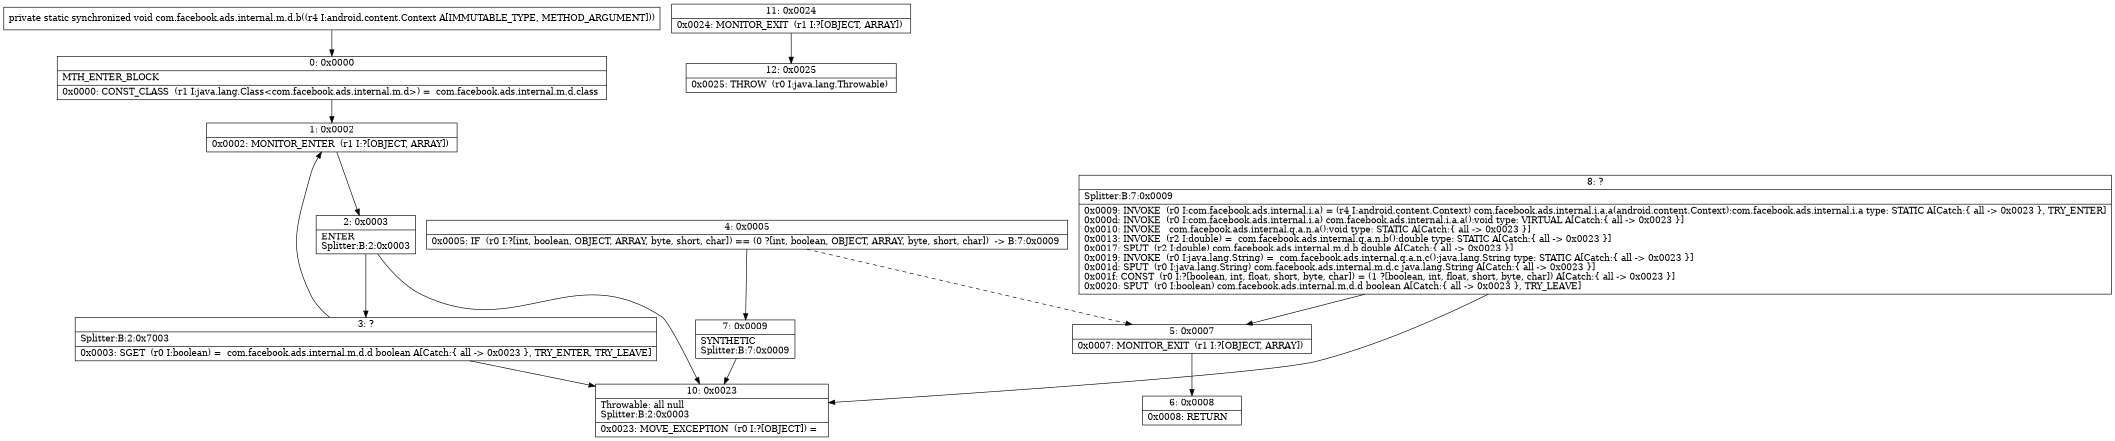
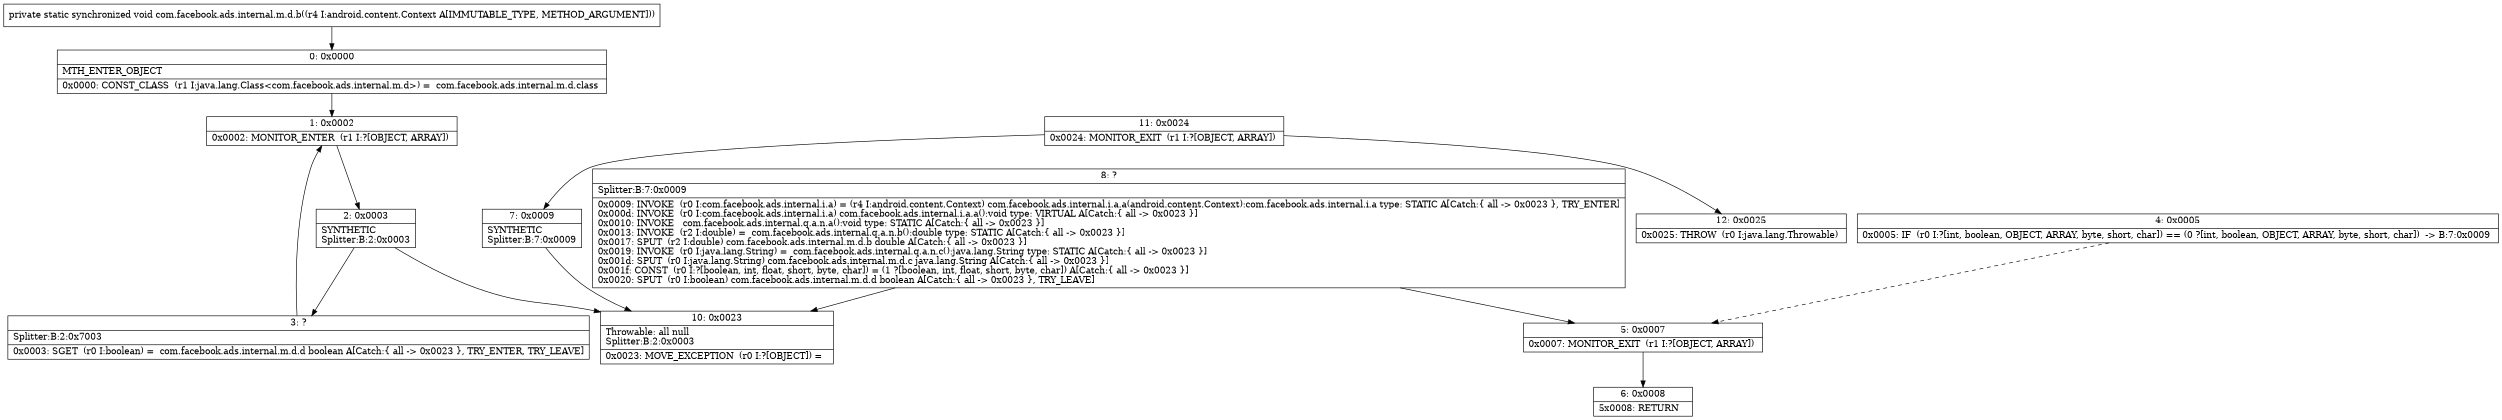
  digraph {
    node [shape=record]
-   n1 [label="{0\:\ 0x0000|MTH_ENTER_BLOCK\l|0x0000: CONST_CLASS  (r1 I:java.lang.Class\<com.facebook.ads.internal.m.d\>) =  com.facebook.ads.internal.m.d.class \l}"]
+   n1 [label="{0\:\ 0x0000|MTH_ENTER_OBJECT\l|0x0000: CONST_CLASS  (r1 I:java.lang.Class\<com.facebook.ads.internal.m.d\>) =  com.facebook.ads.internal.m.d.class \l}"]
    n2 [label="{1\:\ 0x0002|0x0002: MONITOR_ENTER  (r1 I:?[OBJECT, ARRAY]) \l}"]
-   n3 [label="{2\:\ 0x0003|ENTER\lSplitter:B:2:0x0003\l}"]
+   n3 [label="{2\:\ 0x0003|SYNTHETIC\lSplitter:B:2:0x0003\l}"]
    n4 [label="{3\:\ ?|Splitter:B:2:0x7003\l|0x0003: SGET  (r0 I:boolean) =  com.facebook.ads.internal.m.d.d boolean A[Catch:\{ all \-\> 0x0023 \}, TRY_ENTER, TRY_LEAVE]\l}"]
    n5 [label="{10\:\ 0x0023|Throwable: all null\lSplitter:B:2:0x0003\l|0x0023: MOVE_EXCEPTION  (r0 I:?[OBJECT]) =  \l}"]
    n6 [label="{4\:\ 0x0005|0x0005: IF  (r0 I:?[int, boolean, OBJECT, ARRAY, byte, short, char]) == (0 ?[int, boolean, OBJECT, ARRAY, byte, short, char])  \-\> B:7:0x0009 \l}"]
    n7 [label="{5\:\ 0x0007|0x0007: MONITOR_EXIT  (r1 I:?[OBJECT, ARRAY]) \l}"]
    n8 [label="{7\:\ 0x0009|SYNTHETIC\lSplitter:B:7:0x0009\l}"]
-   n9 [label="{6\:\ 0x0008|0x0008: RETURN   \l}"]
+   n9 [label="{6\:\ 0x0008|5x0008: RETURN   \l}"]
    n10 [label="{8\:\ ?|Splitter:B:7:0x0009\l|0x0009: INVOKE  (r0 I:com.facebook.ads.internal.i.a) = (r4 I:android.content.Context) com.facebook.ads.internal.i.a.a(android.content.Context):com.facebook.ads.internal.i.a type: STATIC A[Catch:\{ all \-\> 0x0023 \}, TRY_ENTER]\l0x000d: INVOKE  (r0 I:com.facebook.ads.internal.i.a) com.facebook.ads.internal.i.a.a():void type: VIRTUAL A[Catch:\{ all \-\> 0x0023 \}]\l0x0010: INVOKE   com.facebook.ads.internal.q.a.n.a():void type: STATIC A[Catch:\{ all \-\> 0x0023 \}]\l0x0013: INVOKE  (r2 I:double) =  com.facebook.ads.internal.q.a.n.b():double type: STATIC A[Catch:\{ all \-\> 0x0023 \}]\l0x0017: SPUT  (r2 I:double) com.facebook.ads.internal.m.d.b double A[Catch:\{ all \-\> 0x0023 \}]\l0x0019: INVOKE  (r0 I:java.lang.String) =  com.facebook.ads.internal.q.a.n.c():java.lang.String type: STATIC A[Catch:\{ all \-\> 0x0023 \}]\l0x001d: SPUT  (r0 I:java.lang.String) com.facebook.ads.internal.m.d.c java.lang.String A[Catch:\{ all \-\> 0x0023 \}]\l0x001f: CONST  (r0 I:?[boolean, int, float, short, byte, char]) = (1 ?[boolean, int, float, short, byte, char]) A[Catch:\{ all \-\> 0x0023 \}]\l0x0020: SPUT  (r0 I:boolean) com.facebook.ads.internal.m.d.d boolean A[Catch:\{ all \-\> 0x0023 \}, TRY_LEAVE]\l}"]
    n11 [label="{11\:\ 0x0024|0x0024: MONITOR_EXIT  (r1 I:?[OBJECT, ARRAY]) \l}"]
    n12 [label="{12\:\ 0x0025|0x0025: THROW  (r0 I:java.lang.Throwable) \l}"]
    n13 [label="{private static synchronized void com.facebook.ads.internal.m.d.b((r4 I:android.content.Context A[IMMUTABLE_TYPE, METHOD_ARGUMENT])) }"]
    n1 -> n2
    n2 -> n3
    n3 -> n4
    n3 -> n5
    n4 -> n2
-   n4 -> n5
    n6 -> n7 [style=dashed]
-   n6 -> n8
+   n11 -> n8
    n7 -> n9
    n8 -> n5
    n10 -> n5
    n10 -> n7
    n11 -> n12
    n13 -> n1
  }
